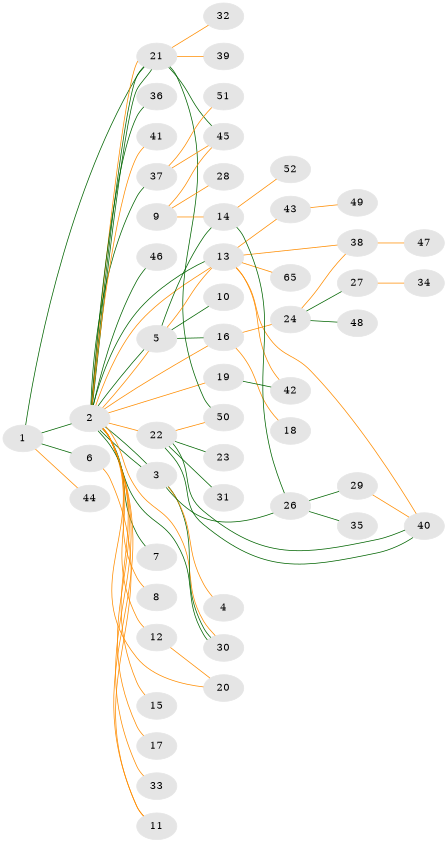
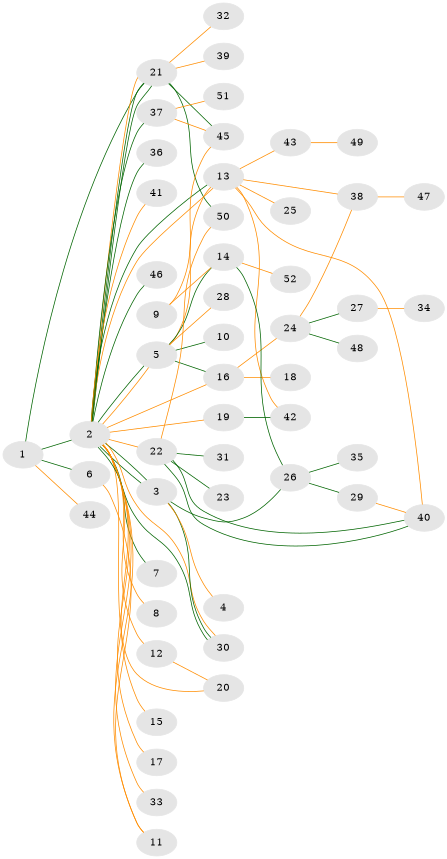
  graph {
    rankdir=LR
    node [color=gray90 style=filled]
    edge [color=darkorange]
    1
    2
    21
    44
    6
    3
    5
    7
    8
    11
    12
    13
    15
    16
    17
    19
    20
    22
    30
    33
    36
    37
    41
    46
    45
    32
    39
    50
    4
    26
    10
    14
    28
    9
-   25 [label=65]
+   25
    38
    40
    42
    43
    18
    24
    23
    31
    51
    29
    35
    52
    47
    49
    27
    48
    34
    1 -- 2 [color=darkgreen]
    1 -- 21 [color=darkgreen]
    1 -- 44
    1 -- 6 [color=darkgreen]
    2 -- 21 [color=darkgreen]
    2 -- 21 [color=darkgreen]
    2 -- 21
    2 -- 3 [color=darkgreen]
    2 -- 3 [color=darkgreen]
    2 -- 5
    2 -- 5 [color=darkgreen]
    2 -- 7 [color=darkgreen]
    2 -- 8
    2 -- 11
    2 -- 12
    2 -- 13
    2 -- 13 [color=darkgreen]
    2 -- 15
    2 -- 16
    2 -- 17
    2 -- 19
    2 -- 20
    2 -- 22
    2 -- 30 [color=darkgreen]
    2 -- 30
    2 -- 33
    2 -- 36 [color=darkgreen]
    2 -- 37 [color=darkgreen]
    2 -- 41
    2 -- 46 [color=darkgreen]
    21 -- 45 [color=darkgreen]
    21 -- 32
    21 -- 39
    21 -- 50 [color=darkgreen]
    6 -- 11
    3 -- 30 [color=darkgreen]
    3 -- 4
    3 -- 26 [color=darkgreen]
    5 -- 13
    5 -- 16 [color=darkgreen]
    5 -- 10 [color=darkgreen]
    5 -- 14 [color=darkgreen]
-   9 -- 28
+   5 -- 28
    12 -- 20
    13 -- 25
    13 -- 38
    13 -- 40
    13 -- 42
    13 -- 43
    16 -- 18
    16 -- 24
    19 -- 42 [color=darkgreen]
    22 -- 50
    22 -- 40 [color=darkgreen]
    22 -- 40 [color=darkgreen]
    22 -- 23 [color=darkgreen]
    22 -- 31 [color=darkgreen]
    37 -- 45
    37 -- 51
    26 -- 29 [color=darkgreen]
    26 -- 35 [color=darkgreen]
    14 -- 26 [color=darkgreen]
    14 -- 52
    9 -- 45
    9 -- 14
    38 -- 47
    43 -- 49
    24 -- 38
    24 -- 27 [color=darkgreen]
    24 -- 48 [color=darkgreen]
    29 -- 40
    27 -- 34
  }
